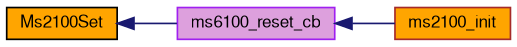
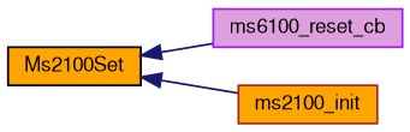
  digraph {
    rankdir=LR
    node [fillcolor=orange fontname=FreeSans fontsize=10 shape=record style=filled]
    edge [color=midnightblue dir=back fontname=FreeSans fontsize=10 labelfontname=FreeSans labelfontsize=10 style=solid]
    n1 [color=black fontcolor=black height=0.2 label=Ms2100Set width=0.4]
    n2 [color=purple fillcolor=plum height=0.2 label=ms6100_reset_cb width=0.4]
    n3 [color=brown height=0.2 label=ms2100_init width=0.4]
    n1 -> n2
-   n2 -> n3
+   n1 -> n3
  }
